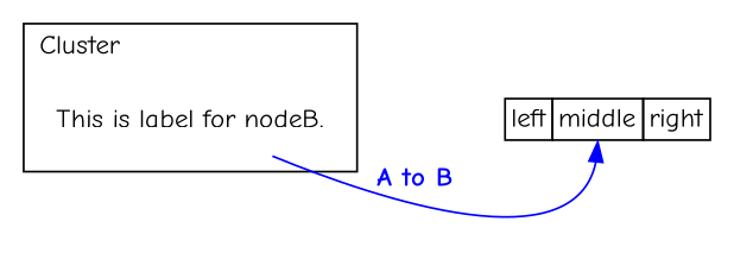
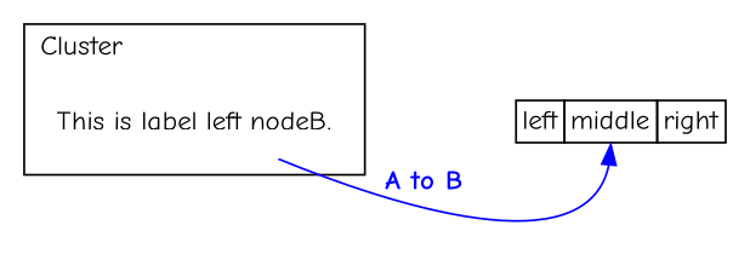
  digraph {
    rankdir=LR
    fontname="Comic Neue"
    node [shape=none fontname="Comic Neue"]
-   n1 [label="This is label for nodeB."]
+   n1 [label="This is label left nodeB."]
    n2 [label=<<TABLE BORDER="0" CELLBORDER="1" CELLSPACING="0"><TR><TD>left</TD><TD PORT="m">middle</TD><TD PORT="r">right</TD></TR></TABLE>>]
    subgraph cluster_1 {
      label=Cluster
      labeljust=l
      n1
    }
    n1 -> n2 [color=blue fontcolor=blue headport=m label=<<B>A to B</B>> fontname="Comic Neue"]
  }
